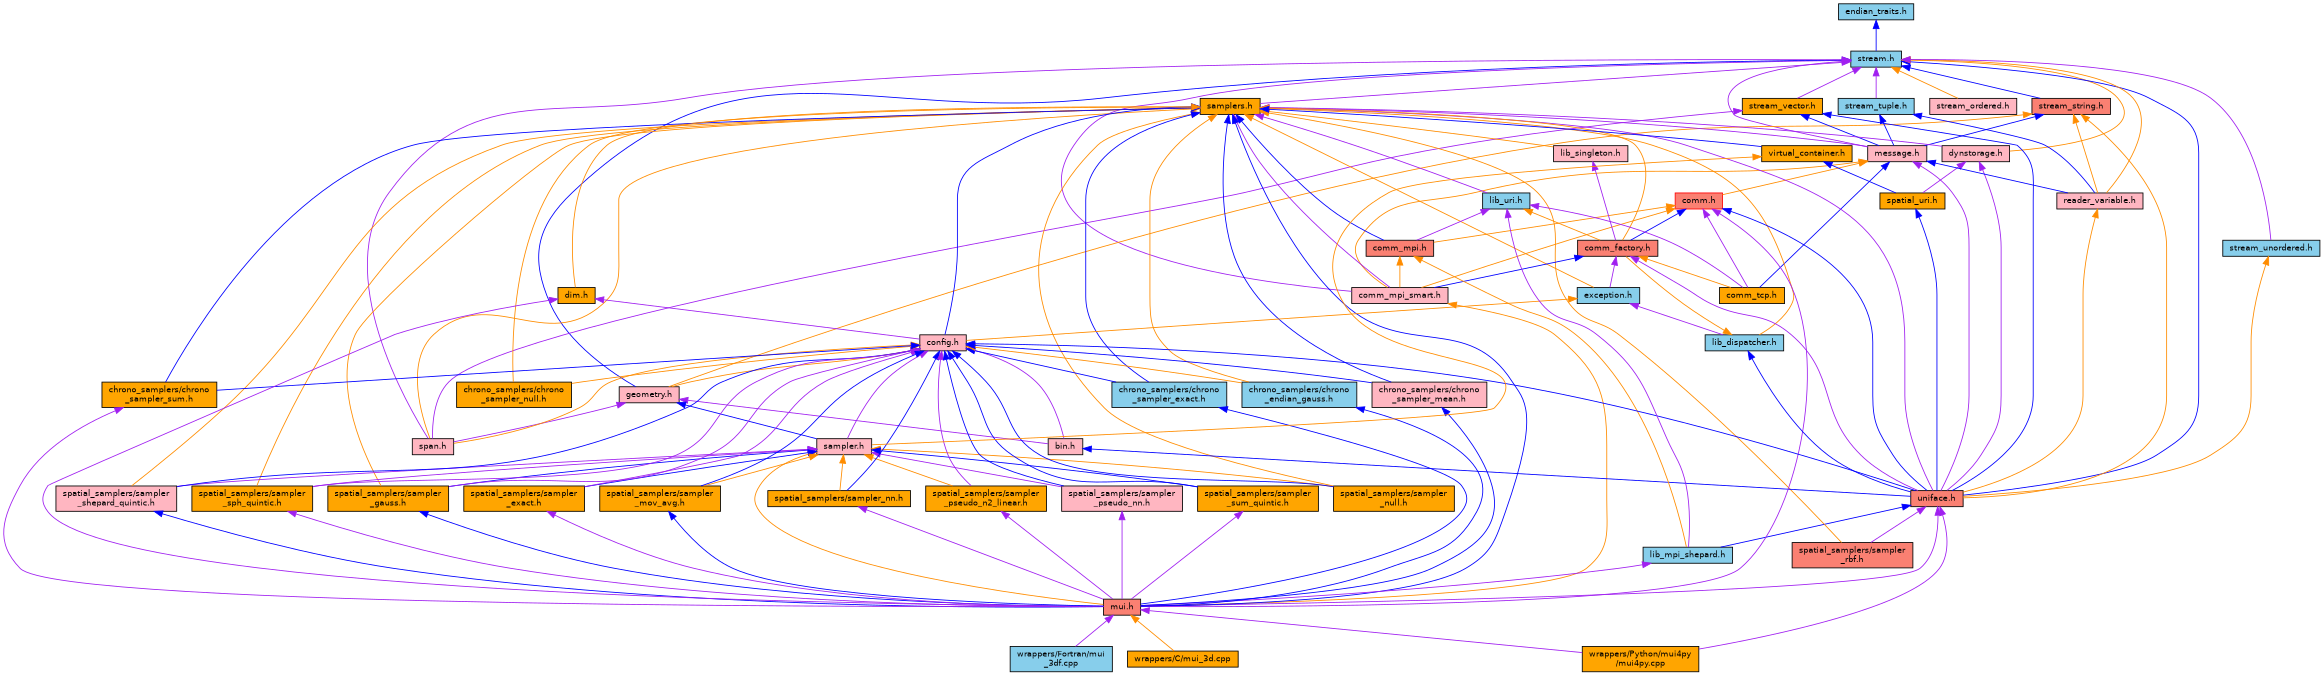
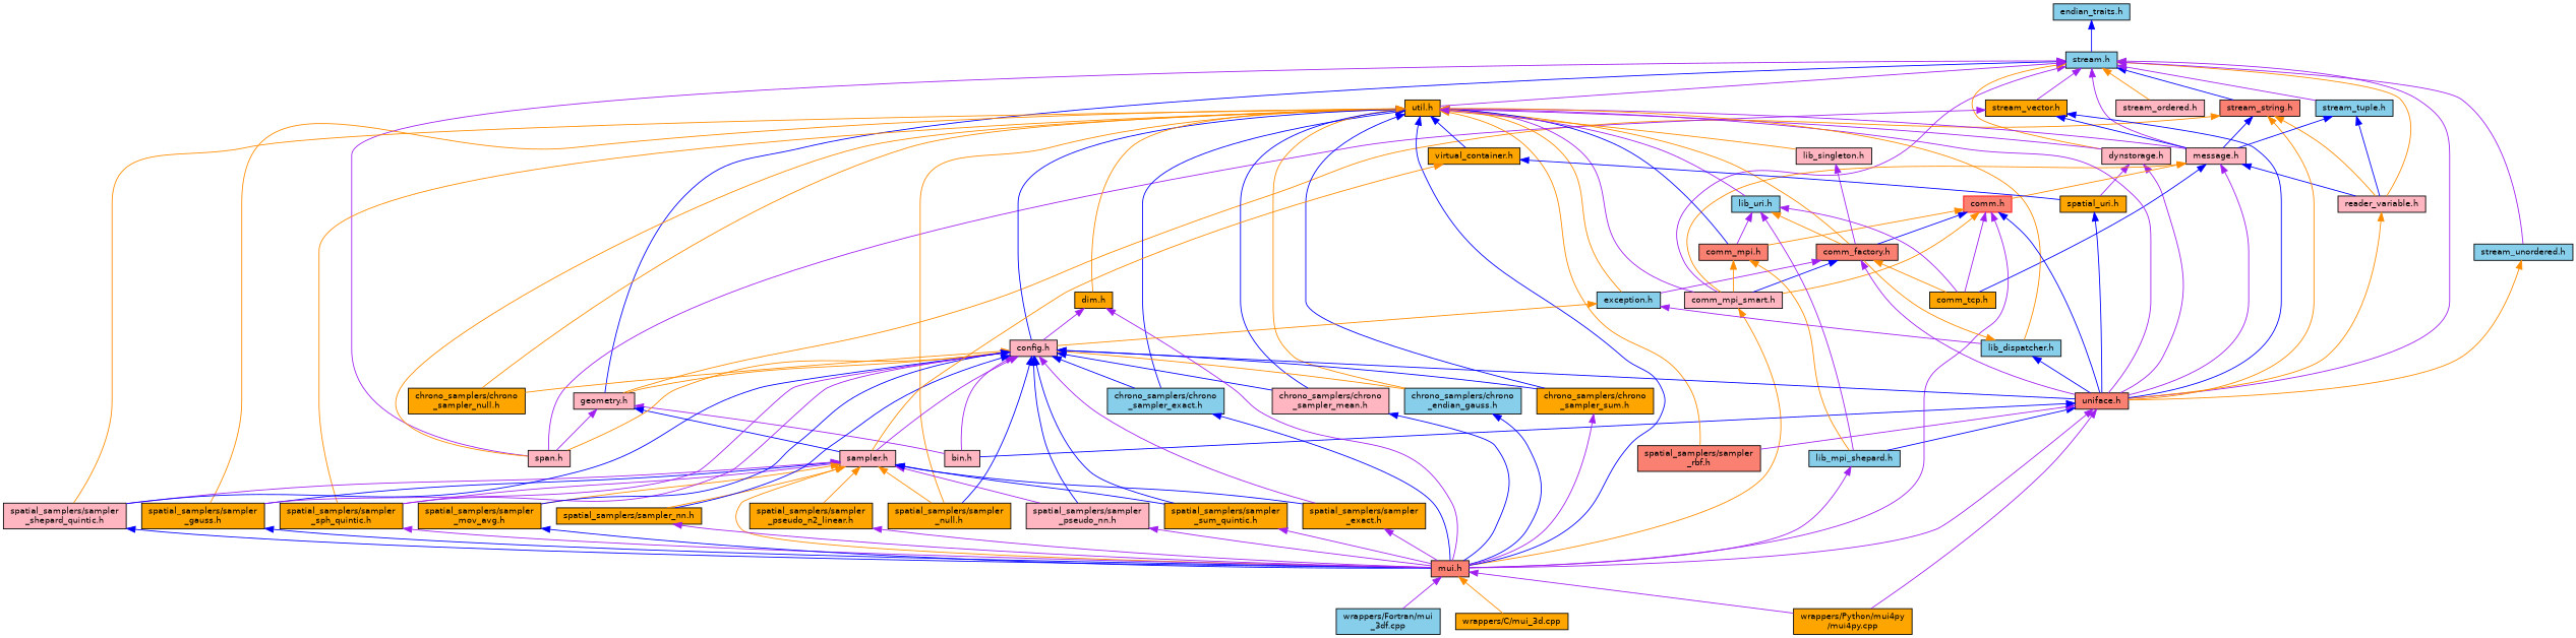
  digraph {
    node [color=black fillcolor=orange fontname=Helvetica fontsize=10 shape=record style=filled]
    edge [color=purple dir=back fontname=Helvetica fontsize=10 labelfontname=Helvetica labelfontsize=10 style=solid]
    n1 [fillcolor=skyblue fontcolor=black height=0.2 label="endian_traits.h" width=0.4]
    n2 [fillcolor=skyblue height=0.2 label="stream.h" width=0.4]
    n3 [fillcolor=lightpink height=0.2 label="comm_mpi_smart.h" width=0.4]
    n4 [fillcolor=lightpink height=0.2 label="dynstorage.h" width=0.4]
    n5 [fillcolor=salmon height=0.2 label="uniface.h" width=0.4]
    n6 [fillcolor=lightpink height=0.2 label="geometry.h" width=0.4]
    n7 [fillcolor=lightpink height=0.2 label="span.h" width=0.4]
    n8 [fillcolor=lightpink height=0.2 label="message.h" width=0.4]
    n9 [fillcolor=lightpink height=0.2 label="reader_variable.h" width=0.4]
    n10 [fillcolor=lightpink height=0.2 label="stream_ordered.h" width=0.4]
    n11 [fillcolor=salmon height=0.2 label="stream_string.h" width=0.4]
    n12 [fillcolor=skyblue height=0.2 label="stream_tuple.h" width=0.4]
    n13 [fillcolor=skyblue height=0.2 label="stream_unordered.h" width=0.4]
    n14 [height=0.2 label="stream_vector.h" width=0.4]
-   n15 [height=0.2 label="samplers.h" width=0.4]
+   n15 [height=0.2 label="util.h" width=0.4]
    n16 [fillcolor=salmon height=0.2 label="mui.h" width=0.4]
    n17 [height=0.2 label="spatial_uri.h" width=0.4]
    n18 [height=0.2 label="wrappers/Python/mui4py\l/mui4py.cpp" width=0.4]
    n19 [fillcolor=skyblue height=0.2 label="lib_mpi_shepard.h" width=0.4]
    n20 [fillcolor=salmon height=0.2 label="spatial_samplers/sampler\l_rbf.h" width=0.4]
    n21 [fillcolor=lightpink height=0.2 label="bin.h" width=0.4]
    n22 [fillcolor=lightpink height=0.2 label="sampler.h" width=0.4]
    n23 [color=red fillcolor=salmon height=0.2 label="comm.h" width=0.4]
    n24 [height=0.2 label="comm_tcp.h" width=0.4]
    n25 [height=0.2 label="spatial_samplers/sampler\l_gauss.h" width=0.4]
    n26 [height=0.2 label="spatial_samplers/sampler\l_null.h" width=0.4]
    n27 [fillcolor=lightpink height=0.2 label="spatial_samplers/sampler\l_shepard_quintic.h" width=0.4]
    n28 [height=0.2 label="spatial_samplers/sampler\l_sph_quintic.h" width=0.4]
    n29 [fillcolor=salmon height=0.2 label="comm_factory.h" width=0.4]
    n30 [fillcolor=salmon height=0.2 label="comm_mpi.h" width=0.4]
    n31 [fillcolor=skyblue height=0.2 label="chrono_samplers/chrono\l_sampler_exact.h" width=0.4]
    n32 [fillcolor=skyblue height=0.2 label="chrono_samplers/chrono\l_endian_gauss.h" width=0.4]
    n33 [fillcolor=lightpink height=0.2 label="chrono_samplers/chrono\l_sampler_mean.h" width=0.4]
    n34 [height=0.2 label="chrono_samplers/chrono\l_sampler_null.h" width=0.4]
    n35 [height=0.2 label="chrono_samplers/chrono\l_sampler_sum.h" width=0.4]
    n36 [fillcolor=lightpink height=0.2 label="config.h" width=0.4]
    n37 [height=0.2 label="dim.h" width=0.4]
    n38 [fillcolor=skyblue height=0.2 label="exception.h" width=0.4]
    n39 [fillcolor=skyblue height=0.2 label="lib_dispatcher.h" width=0.4]
    n40 [fillcolor=lightpink height=0.2 label="lib_singleton.h" width=0.4]
    n41 [fillcolor=skyblue height=0.2 label="lib_uri.h" width=0.4]
    n42 [height=0.2 label="virtual_container.h" width=0.4]
    n43 [height=0.2 label="wrappers/C/mui_3d.cpp" width=0.4]
    n44 [fillcolor=skyblue height=0.2 label="wrappers/Fortran/mui\l_3df.cpp" width=0.4]
    n45 [height=0.2 label="spatial_samplers/sampler\l_exact.h" width=0.4]
    n46 [height=0.2 label="spatial_samplers/sampler\l_mov_avg.h" width=0.4]
    n47 [height=0.2 label="spatial_samplers/sampler_nn.h" width=0.4]
    n48 [height=0.2 label="spatial_samplers/sampler\l_pseudo_n2_linear.h" width=0.4]
    n49 [fillcolor=lightpink height=0.2 label="spatial_samplers/sampler\l_pseudo_nn.h" width=0.4]
    n50 [height=0.2 label="spatial_samplers/sampler\l_sum_quintic.h" width=0.4]
    n1 -> n2 [color=blue]
    n2 -> n3
    n2 -> n4 [color=darkorange]
-   n2 -> n5 [color=blue]
+   n2 -> n5
    n2 -> n6 [color=blue]
    n2 -> n7
    n2 -> n8
    n2 -> n9 [color=darkorange]
    n2 -> n10 [color=darkorange]
    n2 -> n11 [color=blue]
    n2 -> n12
    n2 -> n13
    n2 -> n14
    n2 -> n15
    n3 -> n16 [color=darkorange]
    n4 -> n5
    n4 -> n17
    n5 -> n16
    n5 -> n18
    n5 -> n19 [color=blue]
    n5 -> n20
    n6 -> n7
    n6 -> n21
    n6 -> n22 [color=blue]
    n8 -> n3 [color=darkorange]
    n8 -> n5
    n8 -> n9 [color=blue]
    n8 -> n23 [color=darkorange]
    n8 -> n24 [color=blue]
    n9 -> n5 [color=darkorange]
    n11 -> n5 [color=darkorange]
    n11 -> n6 [color=darkorange]
    n11 -> n8 [color=blue]
    n11 -> n9 [color=darkorange]
    n12 -> n8 [color=blue]
    n12 -> n9 [color=blue]
    n13 -> n5 [color=darkorange]
    n14 -> n5 [color=blue]
    n14 -> n7
    n14 -> n8 [color=blue]
    n15 -> n3
    n15 -> n4
    n15 -> n5
    n15 -> n7 [color=darkorange]
    n15 -> n8
    n15 -> n16 [color=blue]
    n15 -> n20 [color=darkorange]
    n15 -> n25 [color=darkorange]
    n15 -> n26 [color=darkorange]
    n15 -> n27 [color=darkorange]
    n15 -> n28 [color=darkorange]
    n15 -> n29 [color=darkorange]
    n15 -> n30 [color=blue]
    n15 -> n31 [color=blue]
    n15 -> n32 [color=darkorange]
    n15 -> n33 [color=blue]
    n15 -> n34 [color=darkorange]
    n15 -> n35 [color=blue]
    n15 -> n36 [color=blue]
    n15 -> n37 [color=darkorange]
    n15 -> n38 [color=darkorange]
    n15 -> n39 [color=darkorange]
    n15 -> n40 [color=darkorange]
    n15 -> n41
    n15 -> n42 [color=blue]
    n16 -> n18
    n16 -> n43 [color=darkorange]
    n16 -> n44
    n17 -> n5 [color=blue]
    n19 -> n16
-   n21 -> n5 [color=blue]
+   n5 -> n21 [color=blue]
    n22 -> n16 [color=darkorange]
    n22 -> n25 [color=blue]
    n22 -> n26 [color=darkorange]
    n22 -> n27
    n22 -> n28
    n22 -> n45 [color=blue]
    n22 -> n46 [color=darkorange]
    n22 -> n47 [color=darkorange]
    n22 -> n48 [color=darkorange]
    n22 -> n49
    n22 -> n50 [color=blue]
    n23 -> n3 [color=darkorange]
    n23 -> n5 [color=blue]
    n23 -> n16
    n23 -> n24
    n23 -> n29 [color=blue]
    n23 -> n30 [color=darkorange]
    n25 -> n16 [color=blue]
    n27 -> n16 [color=blue]
    n28 -> n16
    n29 -> n3 [color=blue]
    n29 -> n5
    n29 -> n24 [color=darkorange]
    n29 -> n38
    n30 -> n3 [color=darkorange]
    n30 -> n19 [color=darkorange]
    n31 -> n16 [color=blue]
    n32 -> n16 [color=blue]
    n33 -> n16 [color=blue]
    n35 -> n16
    n36 -> n5 [color=blue]
    n36 -> n6 [color=darkorange]
    n36 -> n7 [color=darkorange]
    n36 -> n21
    n36 -> n22
    n36 -> n25
    n36 -> n26 [color=blue]
    n36 -> n27 [color=blue]
    n36 -> n28
    n36 -> n31 [color=blue]
    n36 -> n32 [color=darkorange]
    n36 -> n33 [color=blue]
    n36 -> n34 [color=darkorange]
    n36 -> n35 [color=blue]
    n36 -> n45
    n36 -> n46 [color=blue]
    n36 -> n47 [color=blue]
-   n36 -> n48
    n36 -> n49 [color=blue]
    n36 -> n50 [color=blue]
    n37 -> n16
    n37 -> n36
    n38 -> n36 [color=darkorange]
    n38 -> n39
    n39 -> n5 [color=blue]
    n39 -> n29 [color=darkorange]
    n40 -> n29
    n41 -> n19
    n41 -> n24
    n41 -> n29 [color=darkorange]
    n41 -> n30
    n42 -> n17 [color=blue]
    n42 -> n22 [color=darkorange]
    n45 -> n16
    n46 -> n16 [color=blue]
    n47 -> n16
    n48 -> n16
    n49 -> n16
    n50 -> n16
  }
